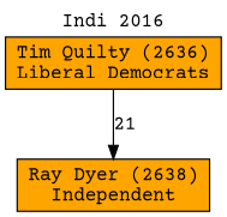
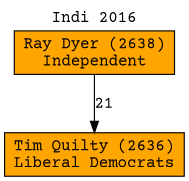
  digraph {
    label="Indi 2016"
    labelloc=t
    mclimit=2
    fontname="Courier Prime"
    node [shape=box style=filled fillcolor=orange fontname="Courier Prime"]
    n1 [label="Tim Quilty (2636)\nLiberal Democrats"]
    n2 [label="Ray Dyer (2638)\nIndependent"]
-   n1 -> n2 [label=21 style=solid fontname="Courier Prime"]
+   n2 -> n1 [label=21 style=solid fontname="Courier Prime"]
  }
